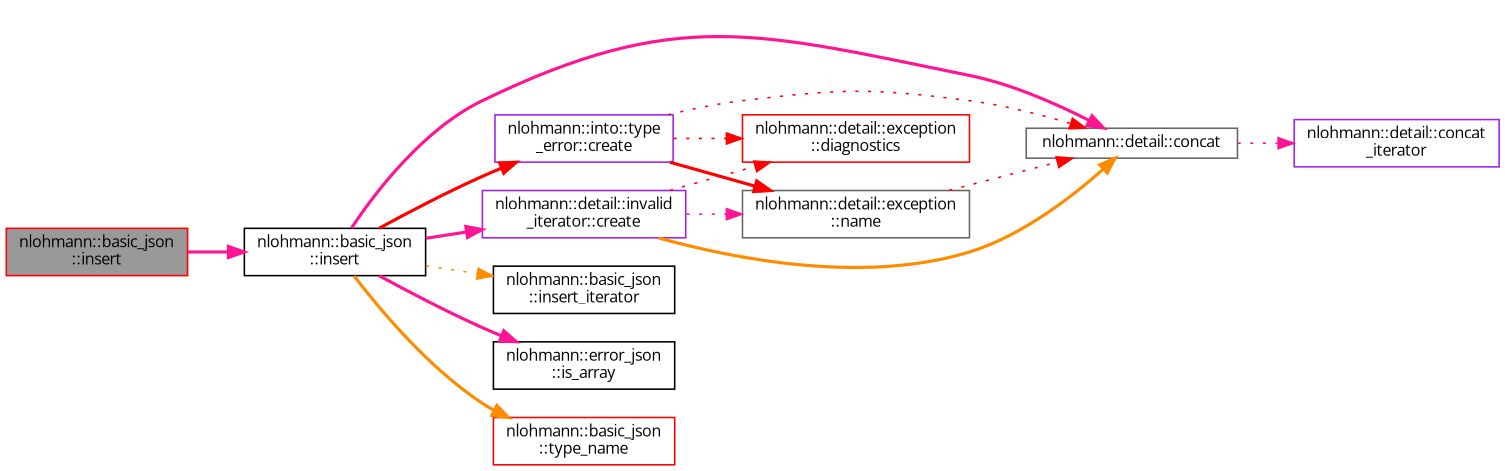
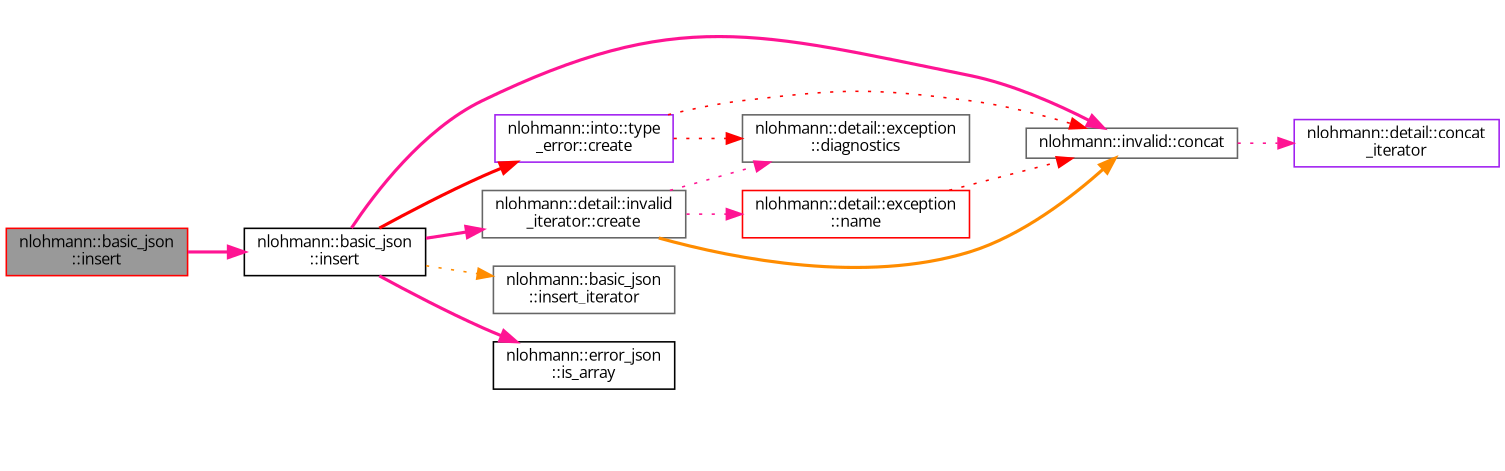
  digraph {
    fontname="Open Sans"
    rankdir=LR
    node [color=red fillcolor=white fontname="Open Sans" fontsize=10 shape=box style=filled]
    edge [color=deeppink fontname="Open Sans" fontsize=10 labelfontname=Helvetica labelfontsize=10 style=bold]
    n1 [fillcolor=grey60 fontcolor=black height=0.2 label="nlohmann::basic_json\l::insert" width=0.4]
    n2 [color=black height=0.2 label="nlohmann::basic_json\l::insert" width=0.4]
-   n3 [color=gray40 height=0.2 label="nlohmann::detail::concat" width=0.4]
-   n4 [color=purple height=0.2 label="nlohmann::detail::invalid\l_iterator::create" width=0.4]
+   n3 [color=gray40 height=0.2 label="nlohmann::invalid::concat" width=0.4]
+   n4 [color=gray40 height=0.2 label="nlohmann::detail::invalid\l_iterator::create" width=0.4]
    n5 [color=purple height=0.2 label="nlohmann::into::type\l_error::create" width=0.4]
-   n6 [color=black height=0.2 label="nlohmann::basic_json\l::insert_iterator" width=0.4]
+   n6 [color=gray40 height=0.2 label="nlohmann::basic_json\l::insert_iterator" width=0.4]
    n7 [color=black height=0.2 label="nlohmann::error_json\l::is_array" width=0.4]
-   n8 [height=0.2 label="nlohmann::basic_json\l::type_name" width=0.4]
    n9 [color=purple height=0.2 label="nlohmann::detail::concat\l_iterator" width=0.4]
-   n10 [height=0.2 label="nlohmann::detail::exception\l::diagnostics" width=0.4]
-   n11 [color=gray40 height=0.2 label="nlohmann::detail::exception\l::name" width=0.4]
+   n10 [color=gray40 height=0.2 label="nlohmann::detail::exception\l::diagnostics" width=0.4]
+   n11 [height=0.2 label="nlohmann::detail::exception\l::name" width=0.4]
    n1 -> n2
    n2 -> n3
    n2 -> n4
    n2 -> n5 [color=red]
    n2 -> n6 [color=darkorange style=dotted]
    n2 -> n7
-   n2 -> n8 [color=darkorange]
    n3 -> n9 [style=dotted]
    n4 -> n3 [color=darkorange]
-   n4 -> n10 [color=red style=dotted]
+   n4 -> n10 [style=dotted]
    n4 -> n11 [style=dotted]
    n5 -> n3 [color=red style=dotted]
    n5 -> n10 [color=red style=dotted]
-   n5 -> n11 [color=red]
    n11 -> n3 [color=red style=dotted]
  }
